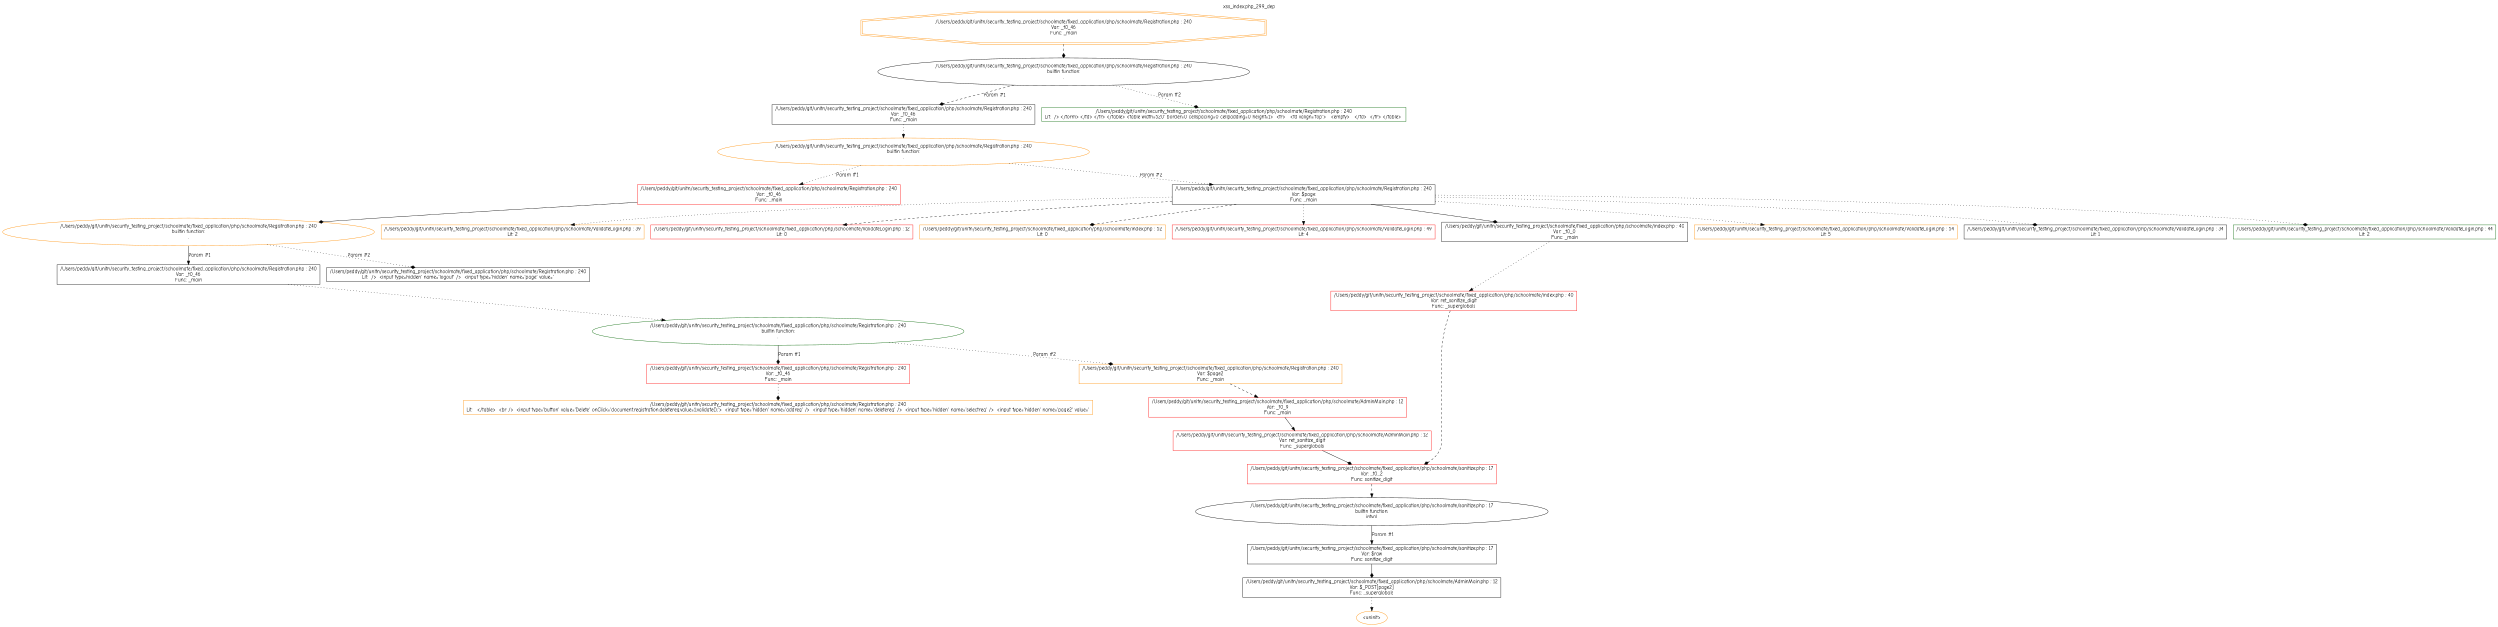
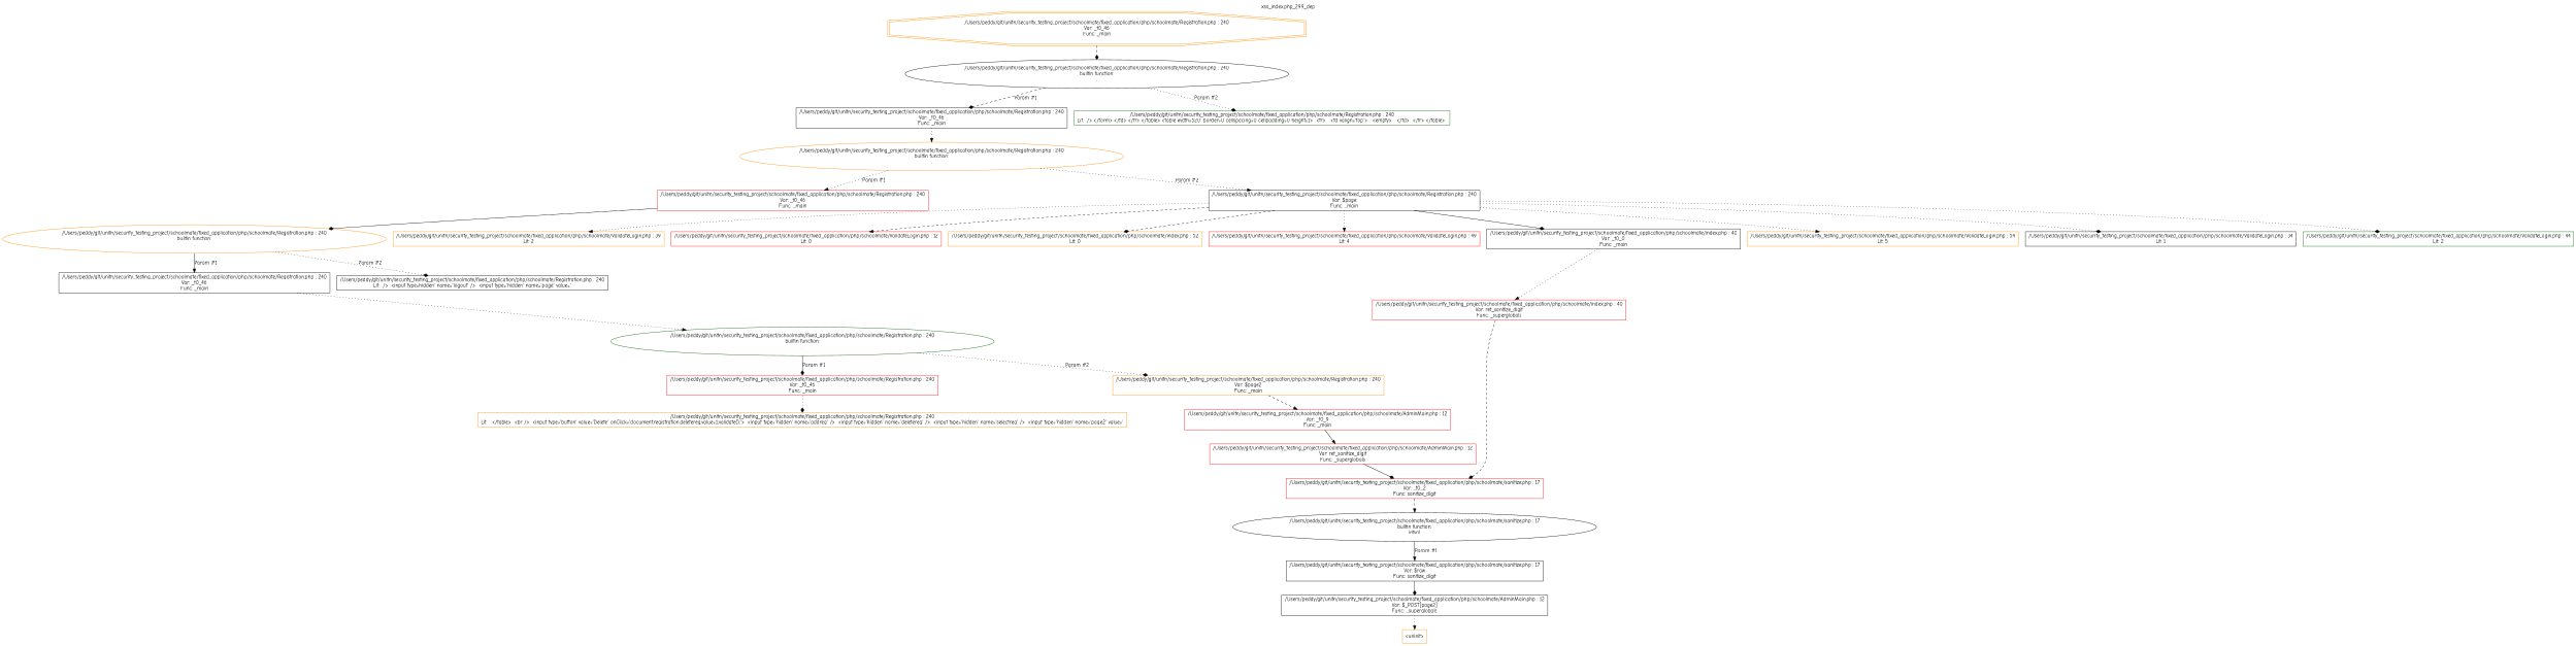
  digraph {
    label="xss_index.php_299_dep"
    labelloc=t
    fontname="Comic Neue"
    node [shape=box color=black fontname="Comic Neue"]
    edge [style=dotted arrowhead=diamond fontname="Comic Neue"]
    n1 [label="/Users/peddy/git/unitn/security_testing_project/schoolmate/fixed_application/php/schoolmate/Registration.php : 240\nVar: _t0_46\nFunc: _main\n" shape=doubleoctagon color=darkorange]
    n2 [label="/Users/peddy/git/unitn/security_testing_project/schoolmate/fixed_application/php/schoolmate/Registration.php : 240\nbuiltin function:\n.\n" shape=ellipse]
    n3 [label="/Users/peddy/git/unitn/security_testing_project/schoolmate/fixed_application/php/schoolmate/Registration.php : 240\nVar: _t0_46\nFunc: _main\n"]
    n4 [label="/Users/peddy/git/unitn/security_testing_project/schoolmate/fixed_application/php/schoolmate/Registration.php : 240\nLit:  /> </form> </td> </tr> </table> <table width=520' border=0 cellspacing=0 cellpadding=0 height=1>  <tr>   <td valign='top'>   <empty>   </td>  </tr> </table> \n" color=darkgreen]
    n5 [label="/Users/peddy/git/unitn/security_testing_project/schoolmate/fixed_application/php/schoolmate/Registration.php : 240\nbuiltin function:\n.\n" shape=ellipse color=darkorange]
    n6 [label="/Users/peddy/git/unitn/security_testing_project/schoolmate/fixed_application/php/schoolmate/Registration.php : 240\nVar: _t0_46\nFunc: _main\n" color=red]
    n7 [label="/Users/peddy/git/unitn/security_testing_project/schoolmate/fixed_application/php/schoolmate/Registration.php : 240\nVar: $page\nFunc: _main\n"]
    n8 [label="/Users/peddy/git/unitn/security_testing_project/schoolmate/fixed_application/php/schoolmate/Registration.php : 240\nbuiltin function:\n.\n" shape=ellipse color=darkorange]
    n9 [label="/Users/peddy/git/unitn/security_testing_project/schoolmate/fixed_application/php/schoolmate/Registration.php : 240\nVar: _t0_46\nFunc: _main\n"]
    n10 [label="/Users/peddy/git/unitn/security_testing_project/schoolmate/fixed_application/php/schoolmate/Registration.php : 240\nLit:  />  <input type=hidden' name='logout' />  <input type='hidden' name='page' value='\n"]
    n11 [label="/Users/peddy/git/unitn/security_testing_project/schoolmate/fixed_application/php/schoolmate/Registration.php : 240\nbuiltin function:\n.\n" shape=ellipse color=darkgreen]
    n12 [label="/Users/peddy/git/unitn/security_testing_project/schoolmate/fixed_application/php/schoolmate/Registration.php : 240\nVar: _t0_46\nFunc: _main\n" color=red]
    n13 [label="/Users/peddy/git/unitn/security_testing_project/schoolmate/fixed_application/php/schoolmate/Registration.php : 240\nVar: $page2\nFunc: _main\n" color=darkorange]
    n14 [label="/Users/peddy/git/unitn/security_testing_project/schoolmate/fixed_application/php/schoolmate/Registration.php : 240\nLit:   </table>  <br />  <input type='button' value='Delete' onClick='document.registration.deletereg.value=1;validate();'>  <input type='hidden' name='addreg' />  <input type='hidden' name='deletereg' />  <input type='hidden' name='selectreg' />  <input type='hidden' name='page2' value='\n" color=darkorange]
    n15 [label="/Users/peddy/git/unitn/security_testing_project/schoolmate/fixed_application/php/schoolmate/AdminMain.php : 12\nVar: _t0_9\nFunc: _main\n" color=red]
    n16 [label="/Users/peddy/git/unitn/security_testing_project/schoolmate/fixed_application/php/schoolmate/AdminMain.php : 12\nVar: ret_sanitize_digit\nFunc: _superglobals\n" color=red]
    n17 [label="/Users/peddy/git/unitn/security_testing_project/schoolmate/fixed_application/php/schoolmate/sanitize.php : 17\nVar: _t0_2\nFunc: sanitize_digit\n" color=red]
    n18 [label="/Users/peddy/git/unitn/security_testing_project/schoolmate/fixed_application/php/schoolmate/sanitize.php : 17\nbuiltin function:\nintval\n" shape=ellipse]
    n19 [label="/Users/peddy/git/unitn/security_testing_project/schoolmate/fixed_application/php/schoolmate/sanitize.php : 17\nVar: $raw\nFunc: sanitize_digit\n"]
    n20 [label="/Users/peddy/git/unitn/security_testing_project/schoolmate/fixed_application/php/schoolmate/AdminMain.php : 12\nVar: $_POST[page2]\nFunc: _superglobals\n"]
-   n21 [label="<uninit>" shape=ellipse color=darkorange]
+   n21 [label="<uninit>" color=darkorange]
    n22 [label="/Users/peddy/git/unitn/security_testing_project/schoolmate/fixed_application/php/schoolmate/ValidateLogin.php : 39\nLit: 2\n" color=darkorange]
    n23 [label="/Users/peddy/git/unitn/security_testing_project/schoolmate/fixed_application/php/schoolmate/ValidateLogin.php : 12\nLit: 0\n" color=red]
    n24 [label="/Users/peddy/git/unitn/security_testing_project/schoolmate/fixed_application/php/schoolmate/index.php : 52\nLit: 0\n" color=darkorange]
    n25 [label="/Users/peddy/git/unitn/security_testing_project/schoolmate/fixed_application/php/schoolmate/ValidateLogin.php : 49\nLit: 4\n" color=red]
    n26 [label="/Users/peddy/git/unitn/security_testing_project/schoolmate/fixed_application/php/schoolmate/index.php : 40\nVar: _t0_0\nFunc: _main\n"]
    n27 [label="/Users/peddy/git/unitn/security_testing_project/schoolmate/fixed_application/php/schoolmate/ValidateLogin.php : 54\nLit: 5\n" color=darkorange]
    n28 [label="/Users/peddy/git/unitn/security_testing_project/schoolmate/fixed_application/php/schoolmate/ValidateLogin.php : 34\nLit: 1\n"]
    n29 [label="/Users/peddy/git/unitn/security_testing_project/schoolmate/fixed_application/php/schoolmate/ValidateLogin.php : 44\nLit: 2\n" color=darkgreen]
    n30 [label="/Users/peddy/git/unitn/security_testing_project/schoolmate/fixed_application/php/schoolmate/index.php : 40\nVar: ret_sanitize_digit\nFunc: _superglobals\n" color=red]
    n1 -> n2 [style=dashed]
    n2 -> n3 [label="Param #1" style=dashed]
    n2 -> n4 [label="Param #2"]
    n3 -> n5 [arrowhead=normal]
    n5 -> n6 [label="Param #1" arrowhead=normal]
    n5 -> n7 [label="Param #2" arrowhead=normal]
    n6 -> n8 [style=solid]
    n7 -> n22 [arrowhead=normal]
    n7 -> n23 [style=dashed arrowhead=normal]
    n7 -> n24 [style=dashed]
    n7 -> n25 [arrowhead=normal]
    n7 -> n26 [style=solid]
    n7 -> n27 [arrowhead=normal]
    n7 -> n28
    n7 -> n29
    n8 -> n9 [label="Param #1" style=solid arrowhead=normal]
    n8 -> n10 [label="Param #2"]
    n9 -> n11 [arrowhead=normal]
    n11 -> n12 [label="Param #1" style=solid]
    n11 -> n13 [label="Param #2"]
    n12 -> n14
    n13 -> n15 [style=dashed arrowhead=normal]
    n15 -> n16 [style=solid arrowhead=normal]
    n16 -> n17 [style=solid]
    n17 -> n18 [style=dashed arrowhead=normal]
    n18 -> n19 [label="Param #1" style=solid arrowhead=normal]
    n19 -> n20 [style=solid]
    n20 -> n21 [arrowhead=normal]
    n26 -> n30 [arrowhead=normal]
    n30 -> n17 [style=dashed]
  }
